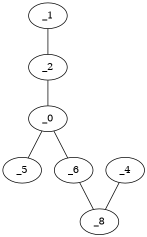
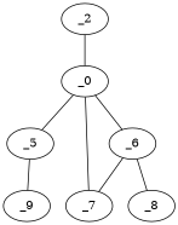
  graph {
    node [charge=0 chem=1 symbol="C  " x=4.2601 y=-0.0576]
    edge [valence=1]
-   _1 [x=5.5201]
    _2 [x=4.5691 y=0.2514]
    n3 [label=_0 x=3.7601 y=-0.3364]
    _5 [x=2.9511 y=0.2514]
    _6 [y=-1.2024]
-   _4 [chem=4 symbol="N  " y=1.2024]
+   _7 [x=3.2601 y=-1.2024]
    _8 [chem=4 symbol="N  " x=3.2601 y=1.2024]
-   _1 -- _2
+   _9 [chem=2 symbol="O  " x=2]
    _2 -- n3
    n3 -- _5
    n3 -- _6
+   n3 -- _7
+   _5 -- _9 [valence=2]
+   _6 -- _7
    _6 -- _8
-   _4 -- _8
  }
